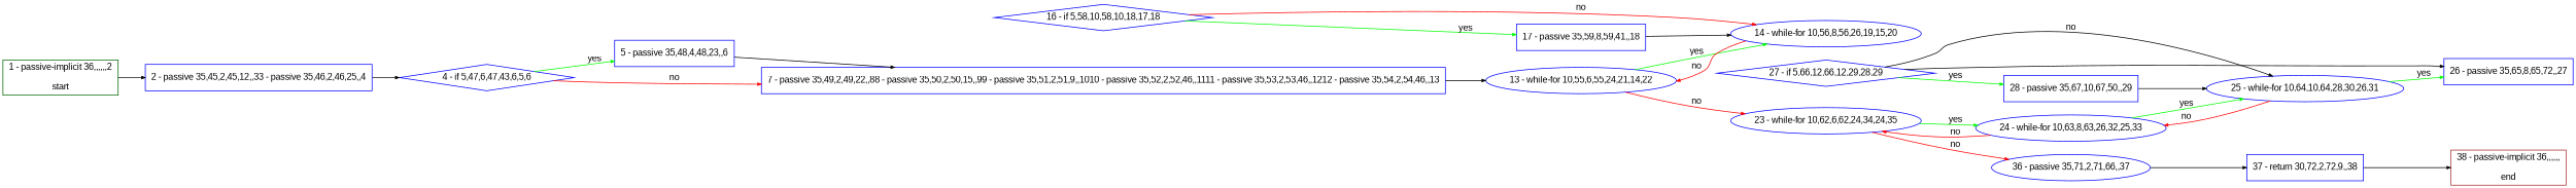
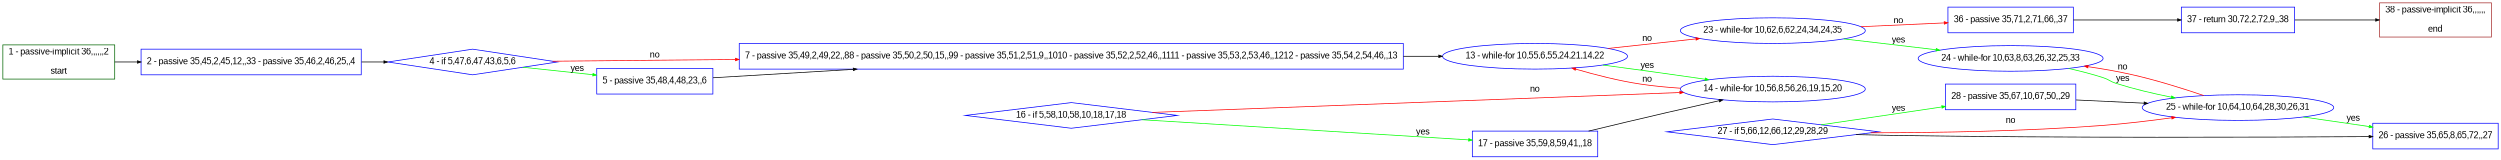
  digraph {
    bgcolor=white
    compound=true
    fillcolor="#FFFFCC"
    fontname=Arial
    fontsize=12
    pack=true
    packmode=clust
    rankdir=LR
    style="rounded,filled"
    node [color="#0000ff" compound=true fillcolor="#ffffff" fixedsize=false fontname=Arial fontsize=12 node_initialized=no shape=box style=filled]
    edge [arrowhead=normal arrowsize=0.5 arrowtail=none color="#000000" compound=true dir=forward fontcolor=black fontname=Arial fontsize=12]
    n1 [label="2 - passive 35,45,2,45,12,,33 - passive 35,46,2,46,25,,4"]
    n2 [label="4 - if 5,47,6,47,43,6,5,6" shape=diamond]
    n3 [label="5 - passive 35,48,4,48,23,,6"]
    n4 [label="7 - passive 35,49,2,49,22,,88 - passive 35,50,2,50,15,,99 - passive 35,51,2,51,9,,1010 - passive 35,52,2,52,46,,1111 - passive 35,53,2,53,46,,1212 - passive 35,54,2,54,46,,13"]
    n5 [color="#006400" label="1 - passive-implicit 36,,,,,,2\n\nstart"]
    n6 [label="13 - while-for 10,55,6,55,24,21,14,22" shape=oval]
    n7 [label="14 - while-for 10,56,8,56,26,19,15,20" shape=oval]
    n8 [label="23 - while-for 10,62,6,62,24,34,24,35" shape=oval]
    n9 [label="24 - while-for 10,63,8,63,26,32,25,33" shape=oval]
-   n10 [label="36 - passive 35,71,2,71,66,,37" shape=ellipse]
+   n10 [label="36 - passive 35,71,2,71,66,,37"]
    n11 [label="25 - while-for 10,64,10,64,28,30,26,31" shape=oval]
    n12 [label="37 - return 30,72,2,72,9,,38"]
    n13 [label="16 - if 5,58,10,58,10,18,17,18" shape=diamond]
    n14 [label="17 - passive 35,59,8,59,41,,18"]
    n15 [label="26 - passive 35,65,8,65,72,,27"]
    n16 [color="#a52a2a" label="38 - passive-implicit 36,,,,,,\n\nend"]
    n17 [label="27 - if 5,66,12,66,12,29,28,29" shape=diamond]
    n18 [label="28 - passive 35,67,10,67,50,,29"]
    n1 -> n2
    n2 -> n3 [color="#00ff00" label=yes]
    n2 -> n4 [color="#ff0000" label=no]
    n3 -> n4
    n4 -> n6
    n5 -> n1
    n6 -> n7 [color="#00ff00" label=yes]
    n6 -> n8 [color="#ff0000" label=no]
    n7 -> n6 [color="#ff0000" label=no]
    n8 -> n9 [color="#00ff00" label=yes]
    n8 -> n10 [color="#ff0000" label=no]
-   n9 -> n8 [color="#ff0000" label=no]
    n9 -> n11 [color="#00ff00" label=yes]
    n10 -> n12
    n11 -> n9 [color="#ff0000" label=no]
    n11 -> n15 [color="#00ff00" label=yes]
    n12 -> n16
    n13 -> n7 [color="#ff0000" label=no]
    n13 -> n14 [color="#00ff00" label=yes]
    n14 -> n7
-   n17 -> n11 [label=no]
+   n17 -> n11 [color="#ff0000" label=no]
    n17 -> n15
    n17 -> n18 [color="#00ff00" label=yes]
    n18 -> n11
  }
